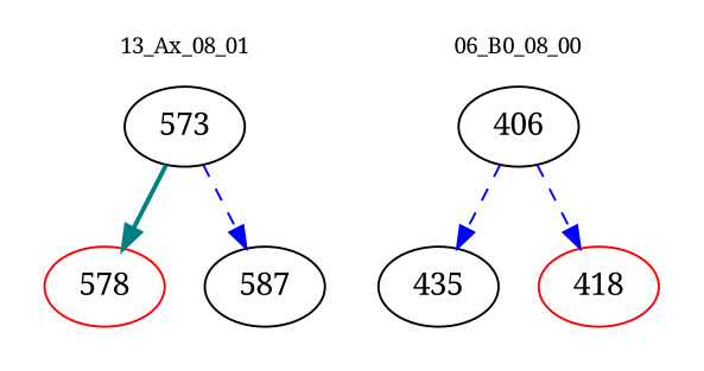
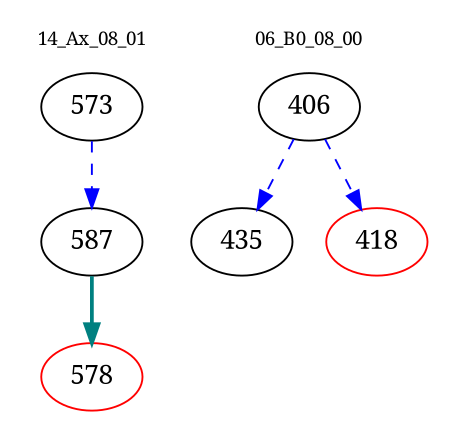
  digraph {
    fontname="Noto Serif"
    node [color=black fontname="Noto Serif"]
    edge [color=blue fontname="Noto Serif" style=dashed]
    n1 [label=573]
    n2 [color=red label=578]
    n3 [label=587]
    n4 [label=406]
    n5 [label=435]
    n6 [color=red label=418]
    subgraph cluster_1 {
      color=white
      fontsize=10
-     label="13_Ax_08_01"
+     label="14_Ax_08_01"
      n1
      n2
      n3
    }
    subgraph cluster_2 {
      color=white
      fontsize=10
      label="06_B0_08_00"
      n4
      n5
      n6
    }
-   n1 -> n2 [color=teal style=bold]
+   n3 -> n2 [color=teal style=bold]
    n1 -> n3
    n4 -> n5
    n4 -> n6
  }
